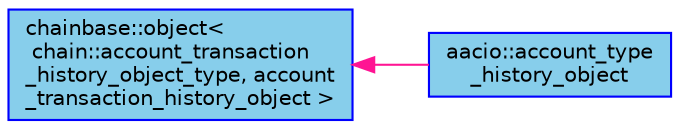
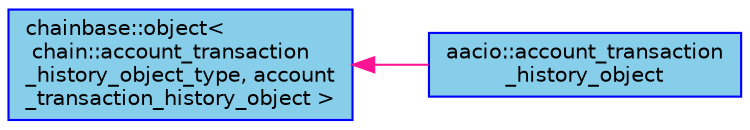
  digraph {
    rankdir=LR
    node [color=blue fillcolor=skyblue fontname=Helvetica fontsize=10 shape=record style=filled]
    n1 [height=0.2 label="chainbase::object\<\l chain::account_transaction\l_history_object_type, account\l_transaction_history_object \>" width=0.4]
-   n2 [height=0.2 label="aacio::account_type\l_history_object" width=0.4]
+   n2 [height=0.2 label="aacio::account_transaction\l_history_object" width=0.4]
    n1 -> n2 [color=deeppink dir=back fontname=Helvetica fontsize=10 labelfontname=Helvetica labelfontsize=10 style=solid]
  }
